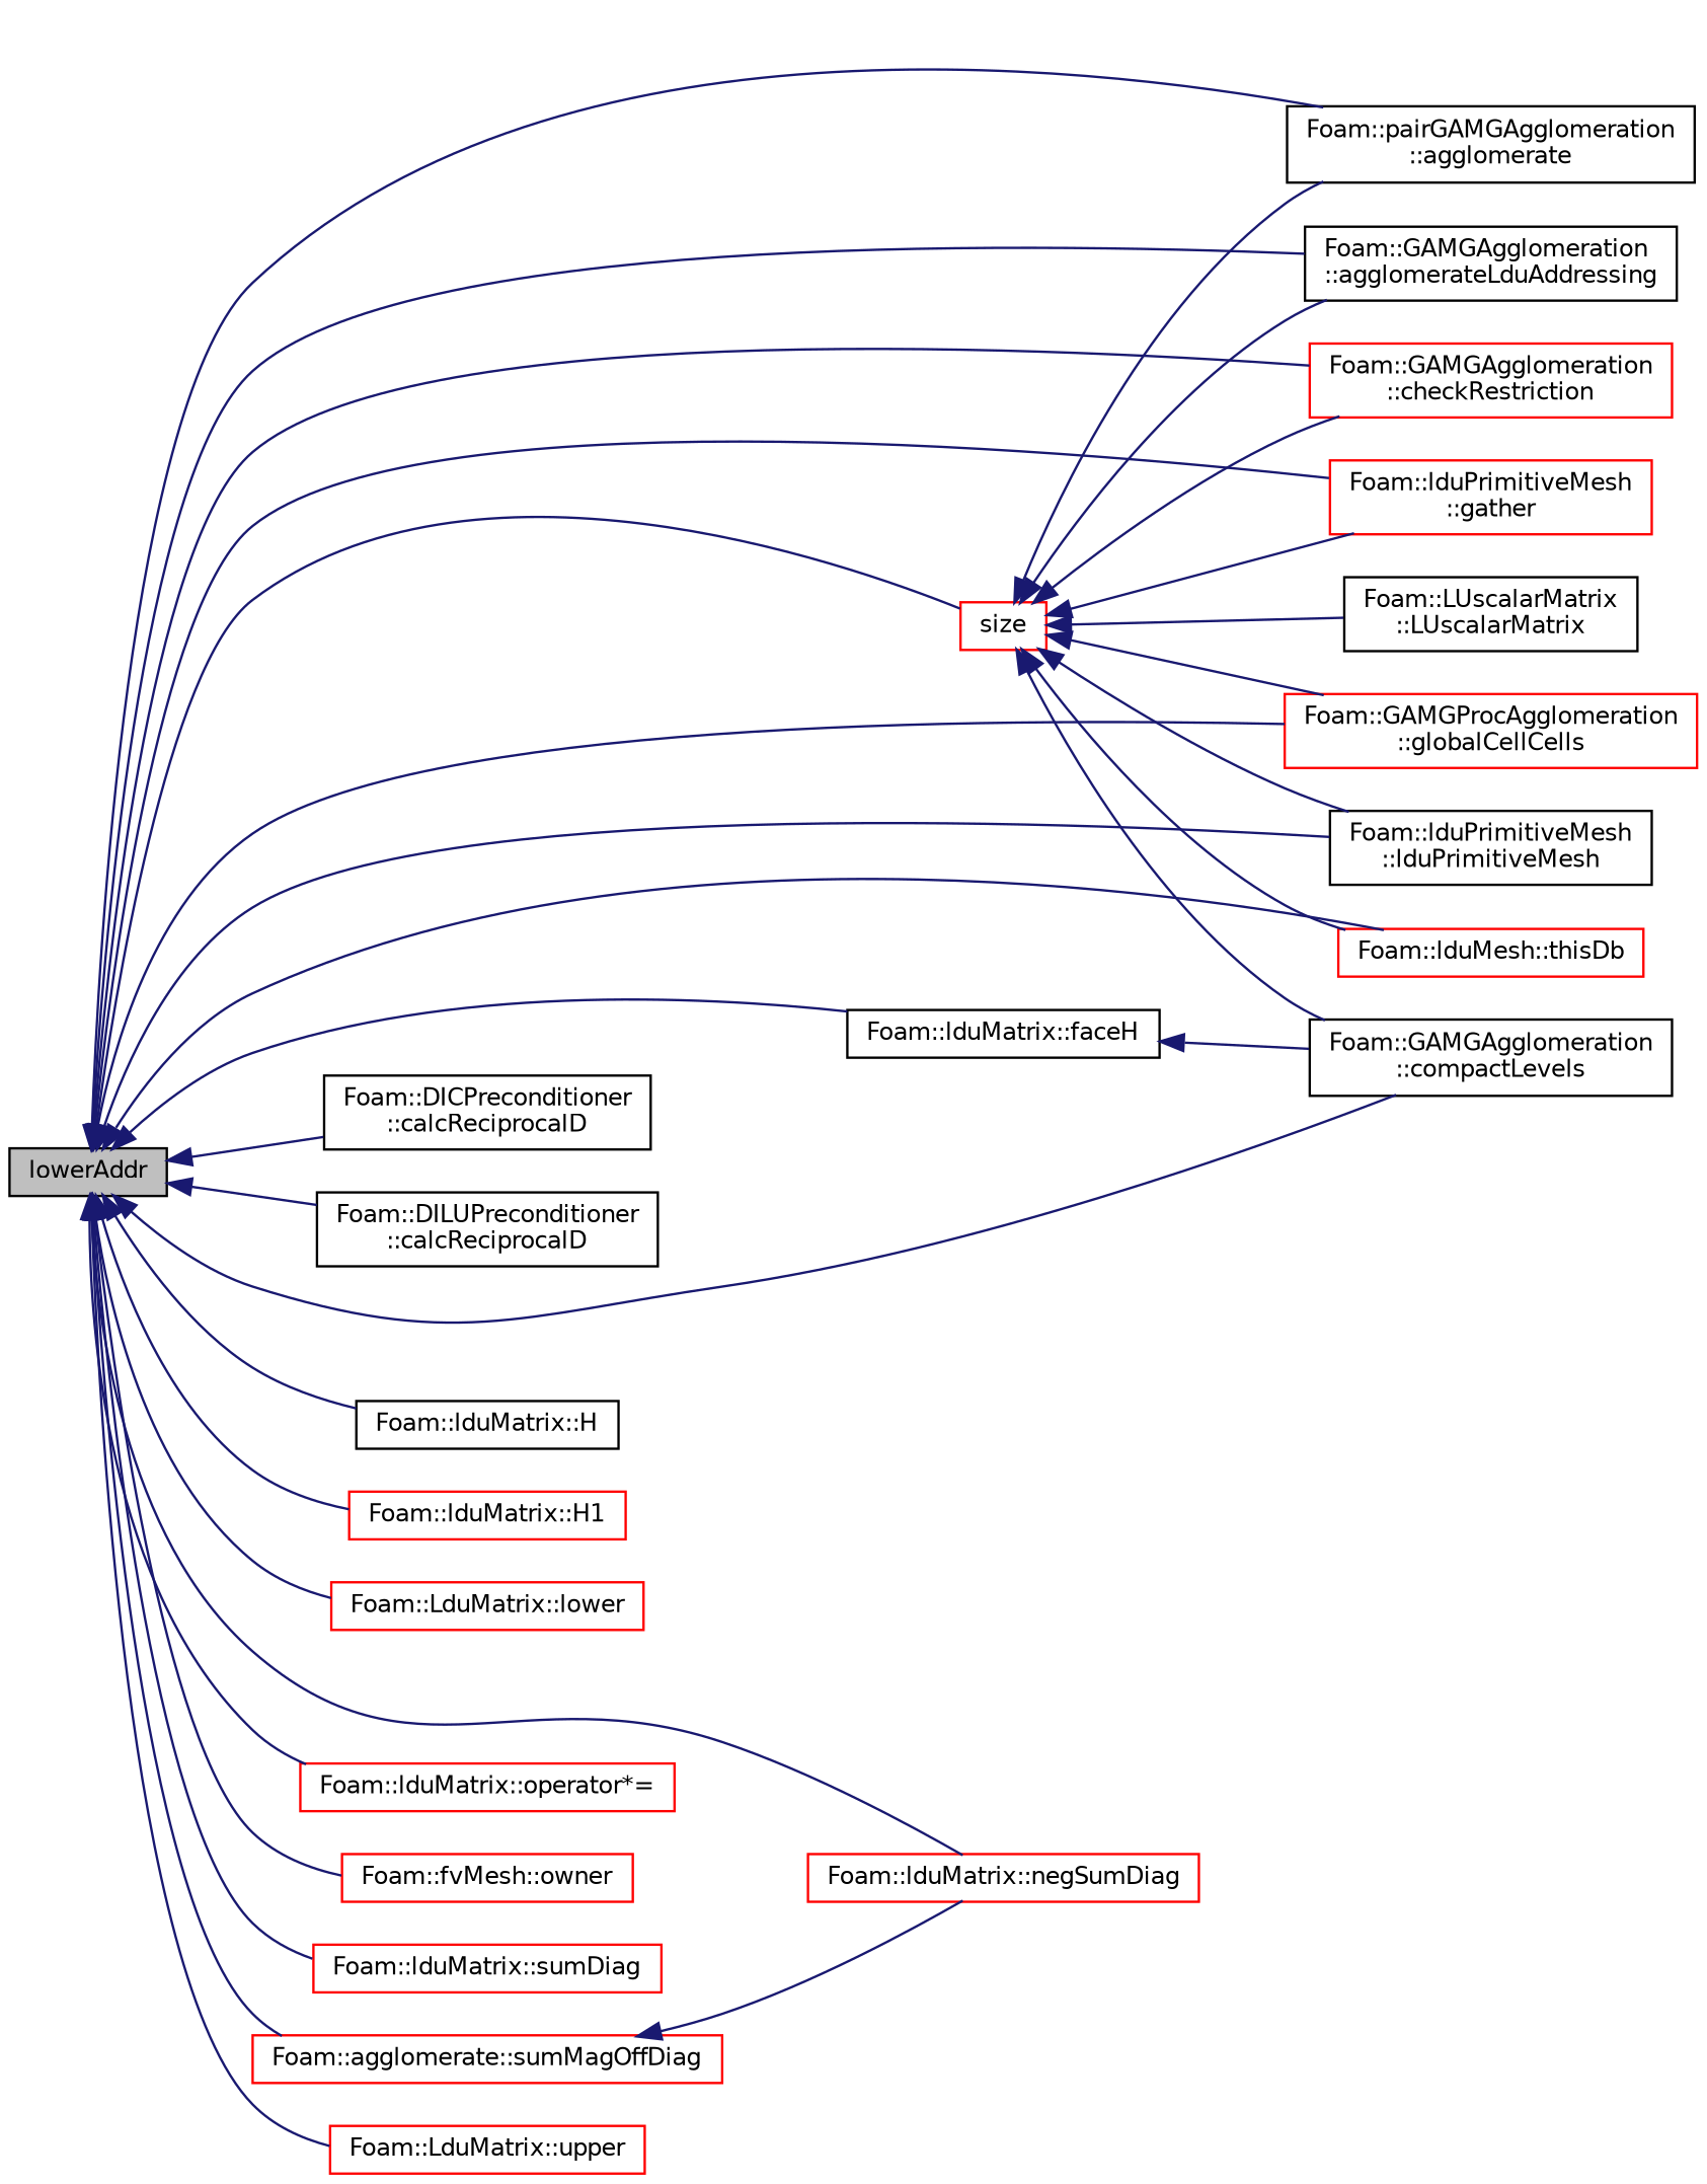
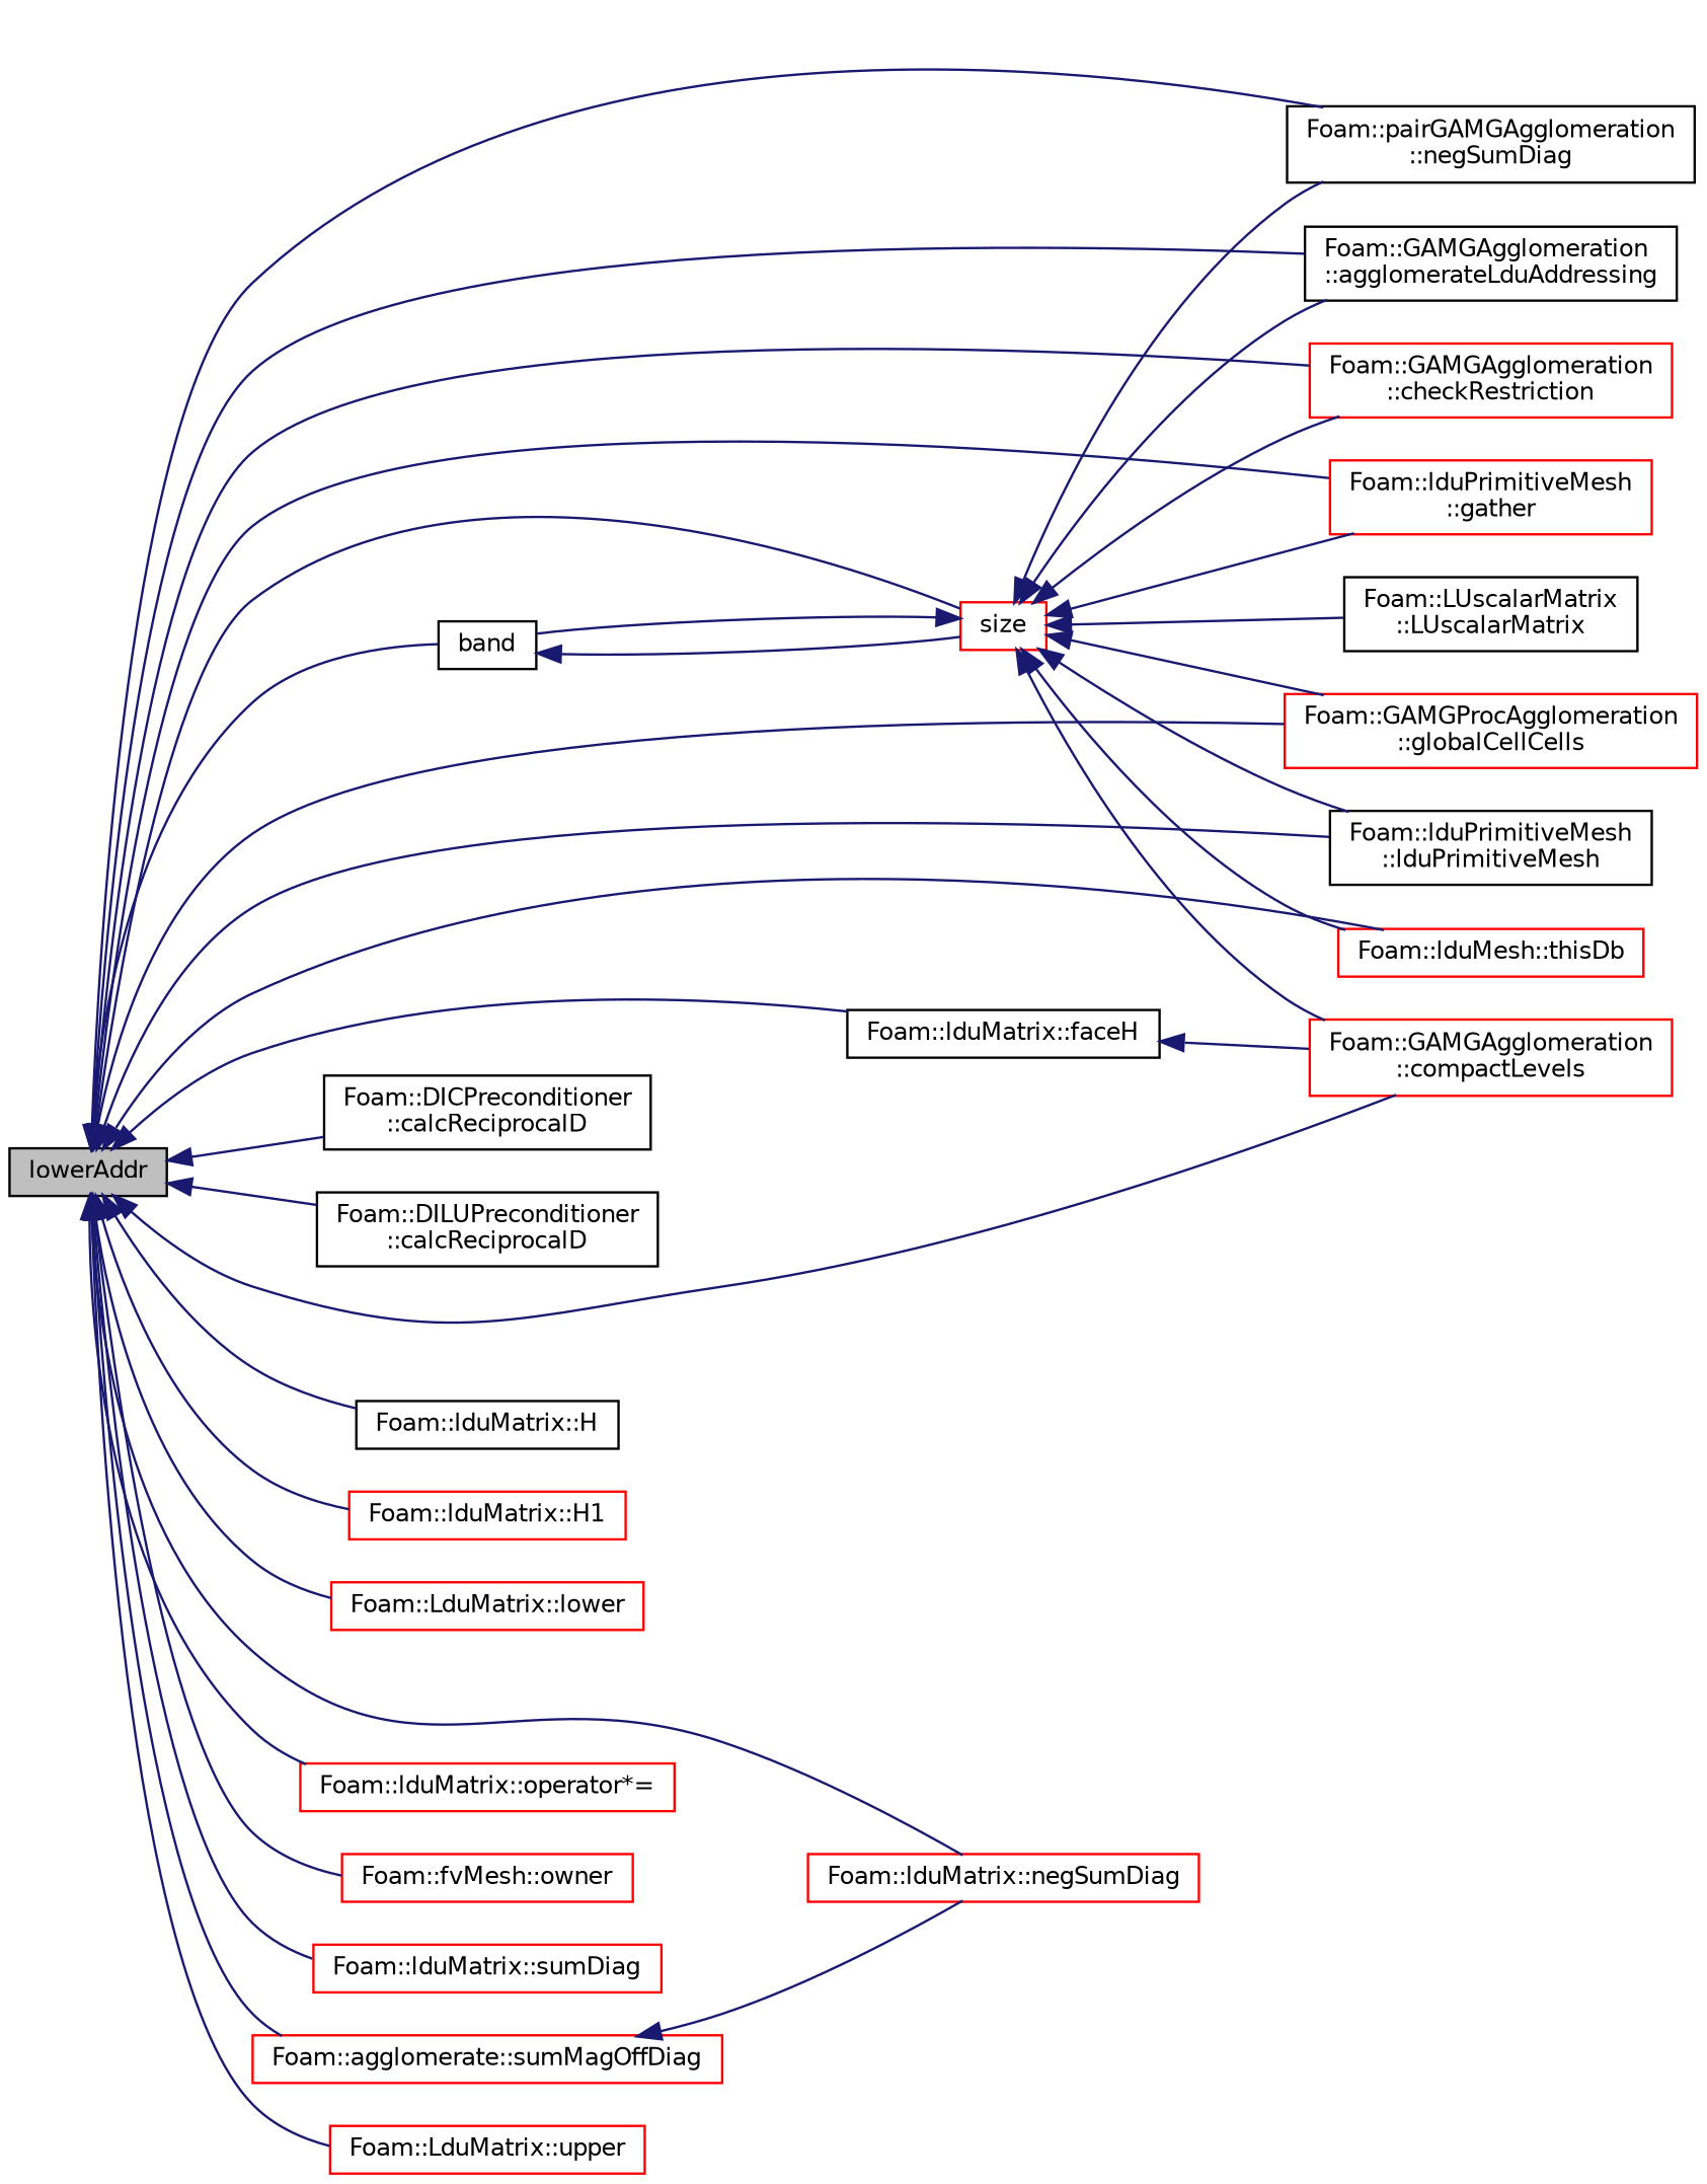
  digraph {
    rankdir=LR
    node [color=red fontname=Helvetica fontsize=10 shape=record]
    edge [color=midnightblue dir=back fontname=Helvetica fontsize=10 labelfontname=Helvetica labelfontsize=10 style=solid]
    n1 [color=black fillcolor=grey75 fontcolor=black height=0.2 label=lowerAddr style=filled width=0.4]
-   n2 [color=black height=0.2 label="Foam::pairGAMGAgglomeration\l::agglomerate" width=0.4]
+   n2 [color=black height=0.2 label="Foam::pairGAMGAgglomeration\l::negSumDiag" width=0.4]
    n3 [color=black height=0.2 label="Foam::GAMGAgglomeration\l::agglomerateLduAddressing" width=0.4]
+   n4 [color=black height=0.2 label=band width=0.4]
    n5 [height=0.2 label=size width=0.4]
    n6 [height=0.2 label="Foam::GAMGAgglomeration\l::checkRestriction" width=0.4]
-   n7 [color=black height=0.2 label="Foam::GAMGAgglomeration\l::compactLevels" width=0.4]
+   n7 [height=0.2 label="Foam::GAMGAgglomeration\l::compactLevels" width=0.4]
    n8 [height=0.2 label="Foam::lduPrimitiveMesh\l::gather" width=0.4]
    n9 [height=0.2 label="Foam::GAMGProcAgglomeration\l::globalCellCells" width=0.4]
    n10 [color=black height=0.2 label="Foam::lduPrimitiveMesh\l::lduPrimitiveMesh" width=0.4]
    n11 [height=0.2 label="Foam::lduMesh::thisDb" width=0.4]
    n12 [color=black height=0.2 label="Foam::DICPreconditioner\l::calcReciprocalD" width=0.4]
    n13 [color=black height=0.2 label="Foam::DILUPreconditioner\l::calcReciprocalD" width=0.4]
    n14 [color=black height=0.2 label="Foam::lduMatrix::faceH" width=0.4]
    n15 [color=black height=0.2 label="Foam::lduMatrix::H" width=0.4]
    n16 [height=0.2 label="Foam::lduMatrix::H1" width=0.4]
    n17 [height=0.2 label="Foam::LduMatrix::lower" width=0.4]
    n18 [height=0.2 label="Foam::lduMatrix::negSumDiag" width=0.4]
    n19 [height=0.2 label="Foam::lduMatrix::operator*=" width=0.4]
    n20 [height=0.2 label="Foam::fvMesh::owner" width=0.4]
    n21 [height=0.2 label="Foam::lduMatrix::sumDiag" width=0.4]
    n22 [height=0.2 label="Foam::agglomerate::sumMagOffDiag" width=0.4]
    n23 [height=0.2 label="Foam::LduMatrix::upper" width=0.4]
    n24 [color=black height=0.2 label="Foam::LUscalarMatrix\l::LUscalarMatrix" width=0.4]
    n1 -> n2
    n1 -> n3
+   n1 -> n4
    n1 -> n5
    n1 -> n6
    n1 -> n7
    n1 -> n8
    n1 -> n9
    n1 -> n10
    n1 -> n11
    n1 -> n12
    n1 -> n13
    n1 -> n14
    n1 -> n15
    n1 -> n16
    n1 -> n17
    n1 -> n18
    n1 -> n19
    n1 -> n20
    n1 -> n21
    n1 -> n22
    n1 -> n23
+   n4 -> n5
    n5 -> n2
    n5 -> n3
+   n5 -> n4
    n5 -> n6
    n5 -> n7
    n5 -> n8
    n5 -> n9
    n5 -> n10
    n5 -> n11
    n5 -> n24
    n14 -> n7
    n22 -> n18
  }
